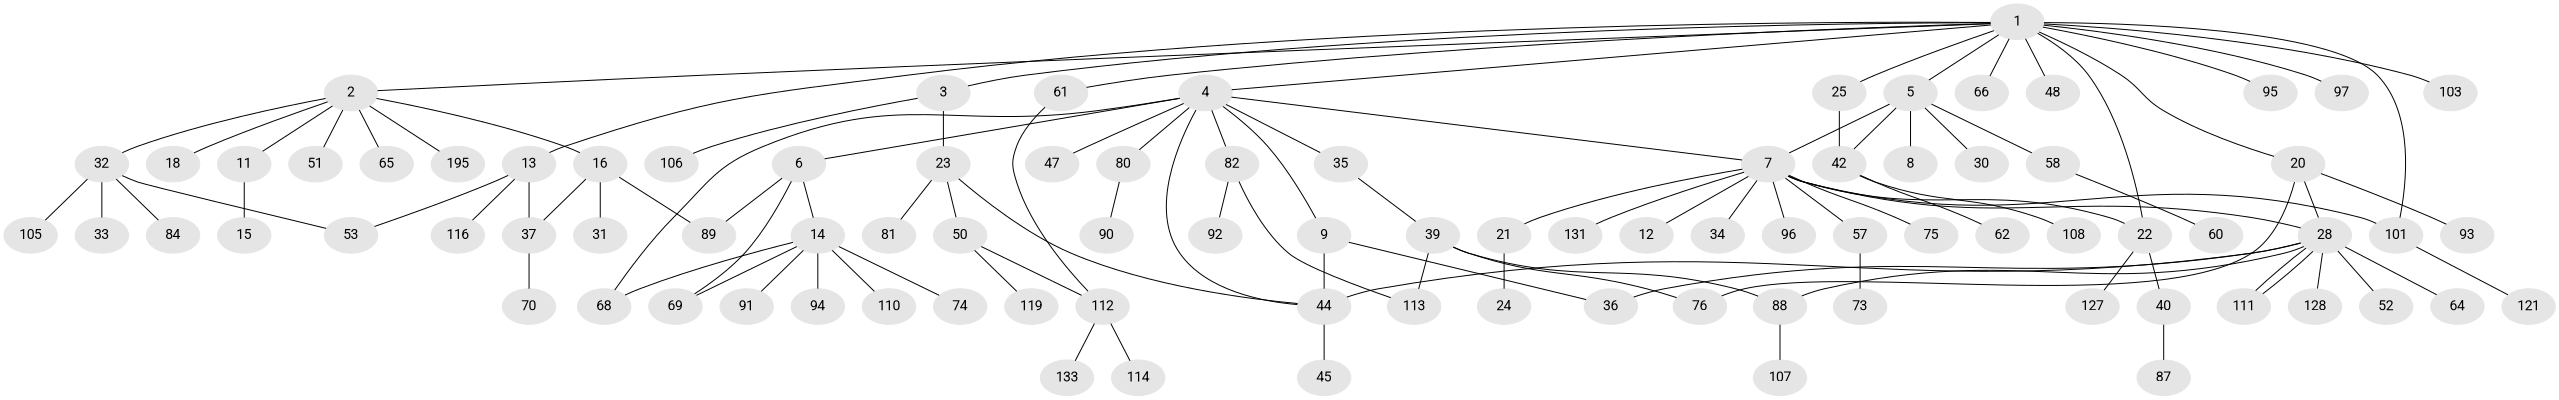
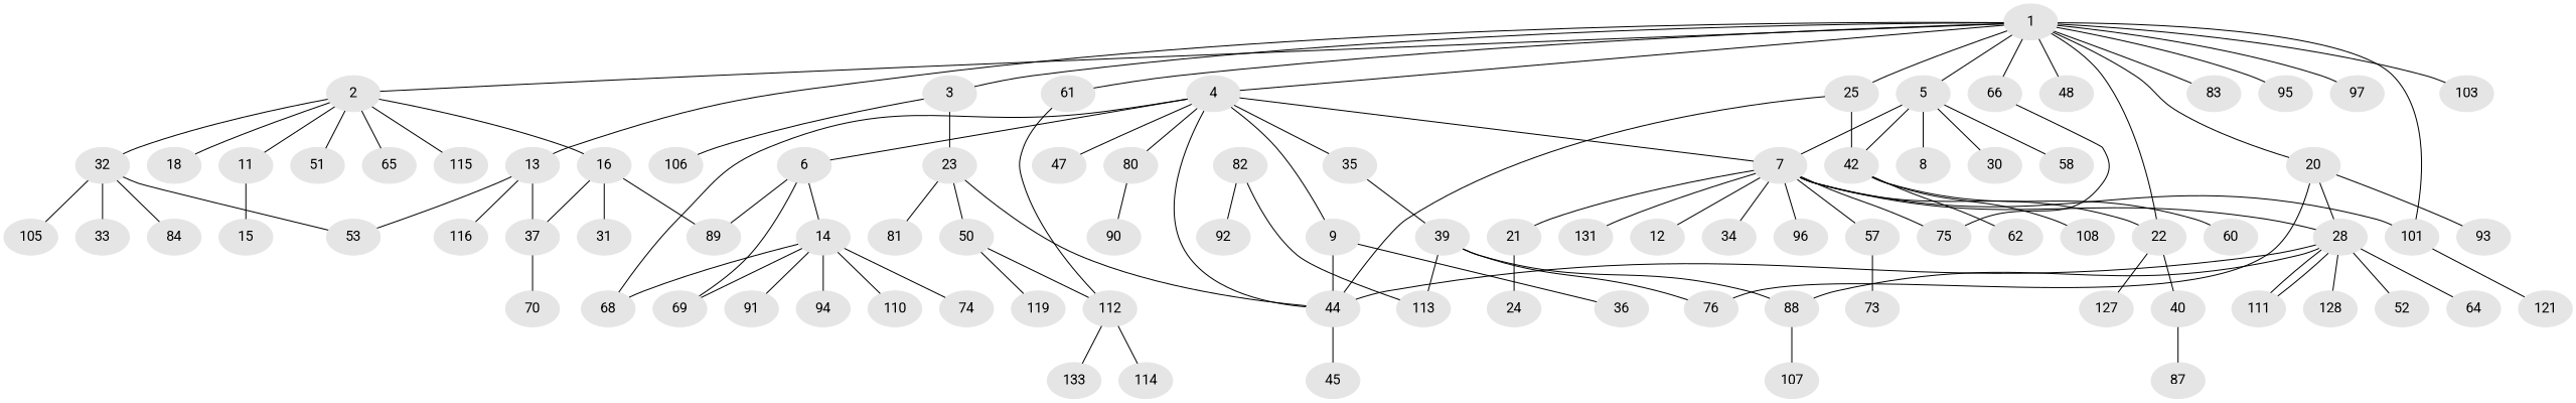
  graph {
    fontname=Roboto
    node [color=gray90 fontname=Roboto style=filled]
    edge [fontname=Roboto]
    1 [super="+26"]
    2 [super="+38"]
    3 [super="+19"]
    4 [super="+85"]
    5 [super="+54"]
    13 [super="+129"]
    20 [super="+27"]
    22 [super="+29"]
    25 [super="+46"]
    48 [super="+77"]
    61 [super="+72"]
    66 [super="+71"]
+   83
    95
    97
    101 [super="+130"]
    n17 [label=103]
    11 [super="+79"]
    16
    18
    32 [super="+134"]
    51
    65
-   115 [label=195]
+   115
    23 [super="+49"]
    106
    6 [super="+10"]
    7 [super="+17"]
    9 [super="+41"]
    35 [super="+126"]
    44 [super="+56"]
    47
    68
    80
    82
    8
    30
    42 [super="+78"]
    58
    37 [super="+124"]
    53 [super="+86"]
    116
    28 [super="+55"]
    76
    93
    40
    127
    112
    75
    121
    15
    89 [super="+125"]
    31
    33
    84
    105
    50 [super="+99"]
    81 [super="+98"]
    14 [super="+59"]
    69
    12 [super="+102"]
    21
    34
    57 [super="+67"]
    96
    131
    36
    39 [super="+118"]
    45
    90
    113 [super="+123"]
    92
    60 [super="+117"]
    62
    108 [super="+109"]
    74
    91
    94 [super="+122"]
    110
    24
    52
    64
    88 [super="+132"]
    111
    128
    73 [super="+100"]
    70
    87 [super="+120"]
    119
    107
    114
    133
    1 -- 2
    1 -- 3
    1 -- 4
    1 -- 5
    1 -- 13
    1 -- 20
    1 -- 22
    1 -- 25
    1 -- 48
    1 -- 61
    1 -- 66
+   1 -- 83
    1 -- 95
    1 -- 97
    1 -- 101
    1 -- n17
    2 -- 11
    2 -- 16
    2 -- 18
    2 -- 32
    2 -- 51
    2 -- 65
    2 -- 115
    3 -- 23
    3 -- 106
    4 -- 6
    4 -- 7
    4 -- 9
    4 -- 35
    4 -- 44
    4 -- 47
    4 -- 68
    4 -- 80
-   4 -- 82
    5 -- 7
    5 -- 8
    5 -- 30
    5 -- 42
    5 -- 58
    13 -- 37
    13 -- 53
    13 -- 116
    20 -- 28
    20 -- 76
    20 -- 93
    22 -- 40
    22 -- 127
+   25 -- 44
    25 -- 42
    61 -- 112
+   66 -- 75
    101 -- 121
    11 -- 15
    16 -- 37
    16 -- 89
    16 -- 31
    32 -- 53
    32 -- 33
    32 -- 84
    32 -- 105
    23 -- 44
    23 -- 50
    23 -- 81
    6 -- 89
    6 -- 14
    6 -- 69
    7 -- 22
    7 -- 101
    7 -- 28
    7 -- 75
    7 -- 12
    7 -- 21
    7 -- 34
    7 -- 57
    7 -- 96
    7 -- 131
    9 -- 44
    9 -- 36
    35 -- 39
    44 -- 45
    80 -- 90
    82 -- 113
    82 -- 92
-   58 -- 60
+   42 -- 60
    42 -- 62
    42 -- 108
    37 -- 70
    28 -- 44
-   28 -- 36
    28 -- 52
    28 -- 64
    28 -- 88
    28 -- 111
    28 -- 111
    28 -- 128
    40 -- 87
    112 -- 114
    112 -- 133
    50 -- 112
    50 -- 119
    14 -- 68
    14 -- 69
    14 -- 74
    14 -- 91
    14 -- 94
    14 -- 110
    21 -- 24
    57 -- 73
    39 -- 76
    39 -- 113
    39 -- 88
    88 -- 107
  }
